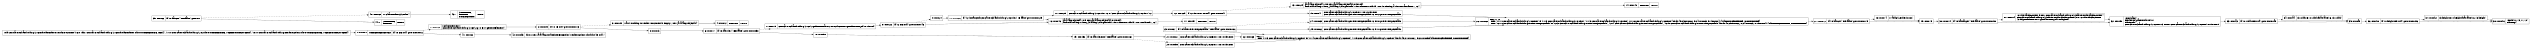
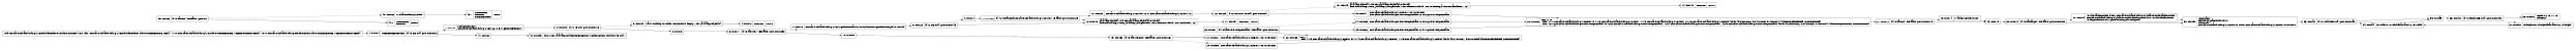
  digraph {
    rankdir=LR
    node [shape=record]
    n1 [label="{0\:\ 0x0000|MTH_ENTER_BLOCK\l|if (r8 == null) goto L_0x00cc\l}"]
    n2 [label="{1\:\ 0x0002|r6.document = r7\lcom.caverock.androidsvg.SVG$Svg r0 = r7.getRootElement()\l}"]
    n3 [label="{41\:\ 0x00cc}"]
    n4 [label="{2\:\ 0x0009|if (r0 != null) goto L_0x0013\l}"]
    n5 [label="{42\:\ 0x00d3|throw new java.lang.NullPointerException(\"renderOptions shouldn't be null\")\l}"]
    n6 [label="{3\:\ 0x000b|warn(\"Nothing to render. Document is empty.\", new java.lang.Object[0])\l}"]
    n7 [label="{5\:\ 0x0013}"]
    n8 [label="{4\:\ 0x0012|RETURN\l|return\l}"]
    n9 [label="{6\:\ 0x0017|if (r8.hasView() == false) goto L_0x0058\l}"]
    n10 [label="{7\:\ 0x0019|com.caverock.androidsvg.SVG$SvgElementBase r2 = r6.document.getElementById(r8.viewId)\l}"]
    n11 [label="{18\:\ 0x0058}"]
    n12 [label="{8\:\ 0x0022|if (r2 == null) goto L_0x0046\l}"]
    n13 [label="{19\:\ 0x005c|if (r8.hasViewBox() == false) goto L_0x0061\l}"]
    n14 [label="{9\:\ 0x0024}"]
    n15 [label="{16\:\ 0x0046|java.lang.Object[] r2 = new java.lang.Object[]\{r8.viewId\}\landroid.util.Log.w(TAG, java.lang.String.format(\"View element with id \"%s\" not found.\", r2))\l}"]
    n16 [label="{10\:\ 0x0026|if ((r2 instanceof com.caverock.androidsvg.SVG.View) != false) goto L_0x0029\l}"]
    n17 [label="{17\:\ 0x0057|RETURN\l|return\l}"]
    n18 [label="{11\:\ 0x0029|com.caverock.androidsvg.SVG$View r2 = (com.caverock.androidsvg.SVG.View) r2\l}"]
    n19 [label="{12\:\ 0x002d|if (r2.viewBox != null) goto L_0x0041\l}"]
    n20 [label="{13\:\ 0x002f|java.lang.Object[] r2 = new java.lang.Object[]\{r8.viewId\}\landroid.util.Log.w(TAG, java.lang.String.format(\"View element with id \"%s\" is missing a viewBox attribute.\", r2))\l}"]
    n21 [label="{15\:\ 0x0041|com.caverock.androidsvg.SVG$Box r1 = r2.viewBox\lcom.caverock.androidsvg.PreserveAspectRatio r2 = r2.preserveAspectRatio\l}"]
    n22 [label="{14\:\ 0x0040|RETURN\l|return\l}"]
    n23 [label="{26\:\ 0x006e|PHI: r1 r2 \l  PHI: (r1v1 com.caverock.androidsvg.SVG$Box) = (r1v3 com.caverock.androidsvg.SVG$Box), (r1v3 com.caverock.androidsvg.SVG$Box), (r1v6 com.caverock.androidsvg.SVG$Box) binds: [B:25:0x006c, B:24:0x0069, B:15:0x0041] A[DONT_GENERATE, DONT_INLINE]\l  PHI: (r2v1 com.caverock.androidsvg.PreserveAspectRatio) = (r2v3 com.caverock.androidsvg.PreserveAspectRatio), (r2v4 com.caverock.androidsvg.PreserveAspectRatio), (r2v9 com.caverock.androidsvg.PreserveAspectRatio) binds: [B:25:0x006c, B:24:0x0069, B:15:0x0041] A[DONT_GENERATE, DONT_INLINE]\l}"]
    n24 [label="{27\:\ 0x0072|if (r8.hasCss() == false) goto L_0x0079\l}"]
    n25 [label="{20\:\ 0x005e|com.caverock.androidsvg.SVG$Box r1 = r8.viewBox\l}"]
    n26 [label="{21\:\ 0x0061|com.caverock.androidsvg.SVG$Box r1 = r0.viewBox\l}"]
    n27 [label="{22\:\ 0x0063|PHI: r1 \l  PHI: (r1v3 com.caverock.androidsvg.SVG$Box) = (r1v4 com.caverock.androidsvg.SVG$Box), (r1v5 com.caverock.androidsvg.SVG$Box) binds: [B:21:0x0061, B:20:0x005e] A[DONT_GENERATE, DONT_INLINE]\l}"]
    n28 [label="{23\:\ 0x0067|if (r8.hasPreserveAspectRatio() == false) goto L_0x006c\l}"]
    n29 [label="{24\:\ 0x0069|com.caverock.androidsvg.PreserveAspectRatio r2 = r8.preserveAspectRatio\l}"]
    n30 [label="{25\:\ 0x006c|com.caverock.androidsvg.PreserveAspectRatio r2 = r0.preserveAspectRatio\l}"]
    n31 [label="{28\:\ 0x0074|r7.addCSSRules(r8.css)\l}"]
    n32 [label="{29\:\ 0x0079}"]
    n33 [label="{30\:\ 0x007d|if (r8.hasTarget() == false) goto L_0x0090\l}"]
    n34 [label="{31\:\ 0x007f|r6.ruleMatchContext = new com.caverock.androidsvg.CSSParser.RuleMatchContext()\lcom.caverock.androidsvg.CSSParser$RuleMatchContext r3 = r6.ruleMatchContext\lr3.targetElement = r7.getElementById(r8.targetId)\l}"]
    n35 [label="{32\:\ 0x0090|resetState()\lcheckXMLSpaceAttribute(r0)\lstatePush()\lcom.caverock.androidsvg.SVG$Box r3 = new com.caverock.androidsvg.SVG.Box(r8.viewPort)\l}"]
    n36 [label="{33\:\ 0x00a2|if (r0.width == null) goto L_0x00ae\l}"]
    n37 [label="{34\:\ 0x00a4|r3.width = r0.width.floatValue(r6, r3.width)\l}"]
    n38 [label="{35\:\ 0x00ae}"]
    n39 [label="{36\:\ 0x00b0|if (r0.height == null) goto L_0x00bc\l}"]
    n40 [label="{37\:\ 0x00b2|r3.height = r0.height.floatValue(r6, r3.height)\l}"]
    n41 [label="{38\:\ 0x00bc|render(r0, r3, r1, r2)\lstatePop()\l}"]
    n42 [label="{39\:\ 0x00c6|if (r8.hasCss() == false) goto L_?\l}"]
    n43 [label="{40\:\ 0x00c8|r7.clearRenderCSSRules()\l}"]
    n44 [label="{44\:\ ?|SYNTHETIC\lRETURN\l|return\l}"]
    n45 [label="{43\:\ ?|SYNTHETIC\lRETURN\lORIG_RETURN\l|return\l}"]
    n46 [label="{void com.caverock.androidsvg.SVGAndroidRenderer.renderDocument((r6v0 'this' com.caverock.androidsvg.SVGAndroidRenderer A[IMMUTABLE_TYPE, THIS]), (r7v0 com.caverock.androidsvg.SVG A[IMMUTABLE_TYPE, METHOD_ARGUMENT]), (r8v0 com.caverock.androidsvg.RenderOptions A[IMMUTABLE_TYPE, METHOD_ARGUMENT])) }"]
    n1 -> n2 [style=dashed]
    n1 -> n3
    n2 -> n4
    n3 -> n5
    n4 -> n6 [style=dashed]
    n4 -> n7
    n6 -> n8
    n7 -> n9
    n9 -> n10 [style=dashed]
    n9 -> n11
    n10 -> n12
    n11 -> n13
    n12 -> n14 [style=dashed]
    n12 -> n15
    n13 -> n25 [style=dashed]
    n13 -> n26
    n14 -> n16
    n15 -> n17
    n16 -> n15 [style=dashed]
    n16 -> n18
    n18 -> n19
    n19 -> n20 [style=dashed]
    n19 -> n21
    n20 -> n22
    n21 -> n23
    n23 -> n24
    n24 -> n31 [style=dashed]
    n24 -> n32
    n25 -> n27
    n26 -> n27
    n28 -> n27
    n28 -> n29 [style=dashed]
    n28 -> n30
    n29 -> n23
    n30 -> n23
    n31 -> n32
    n32 -> n33
    n33 -> n34 [style=dashed]
    n33 -> n35
    n34 -> n35
    n35 -> n36
    n36 -> n37 [style=dashed]
    n36 -> n38
    n37 -> n38
    n38 -> n39
    n39 -> n40 [style=dashed]
    n39 -> n41
-   n40 -> n41
+   n40 -> n37
    n42 -> n43 [style=dashed]
    n42 -> n44
    n43 -> n45
    n46 -> n1
  }
